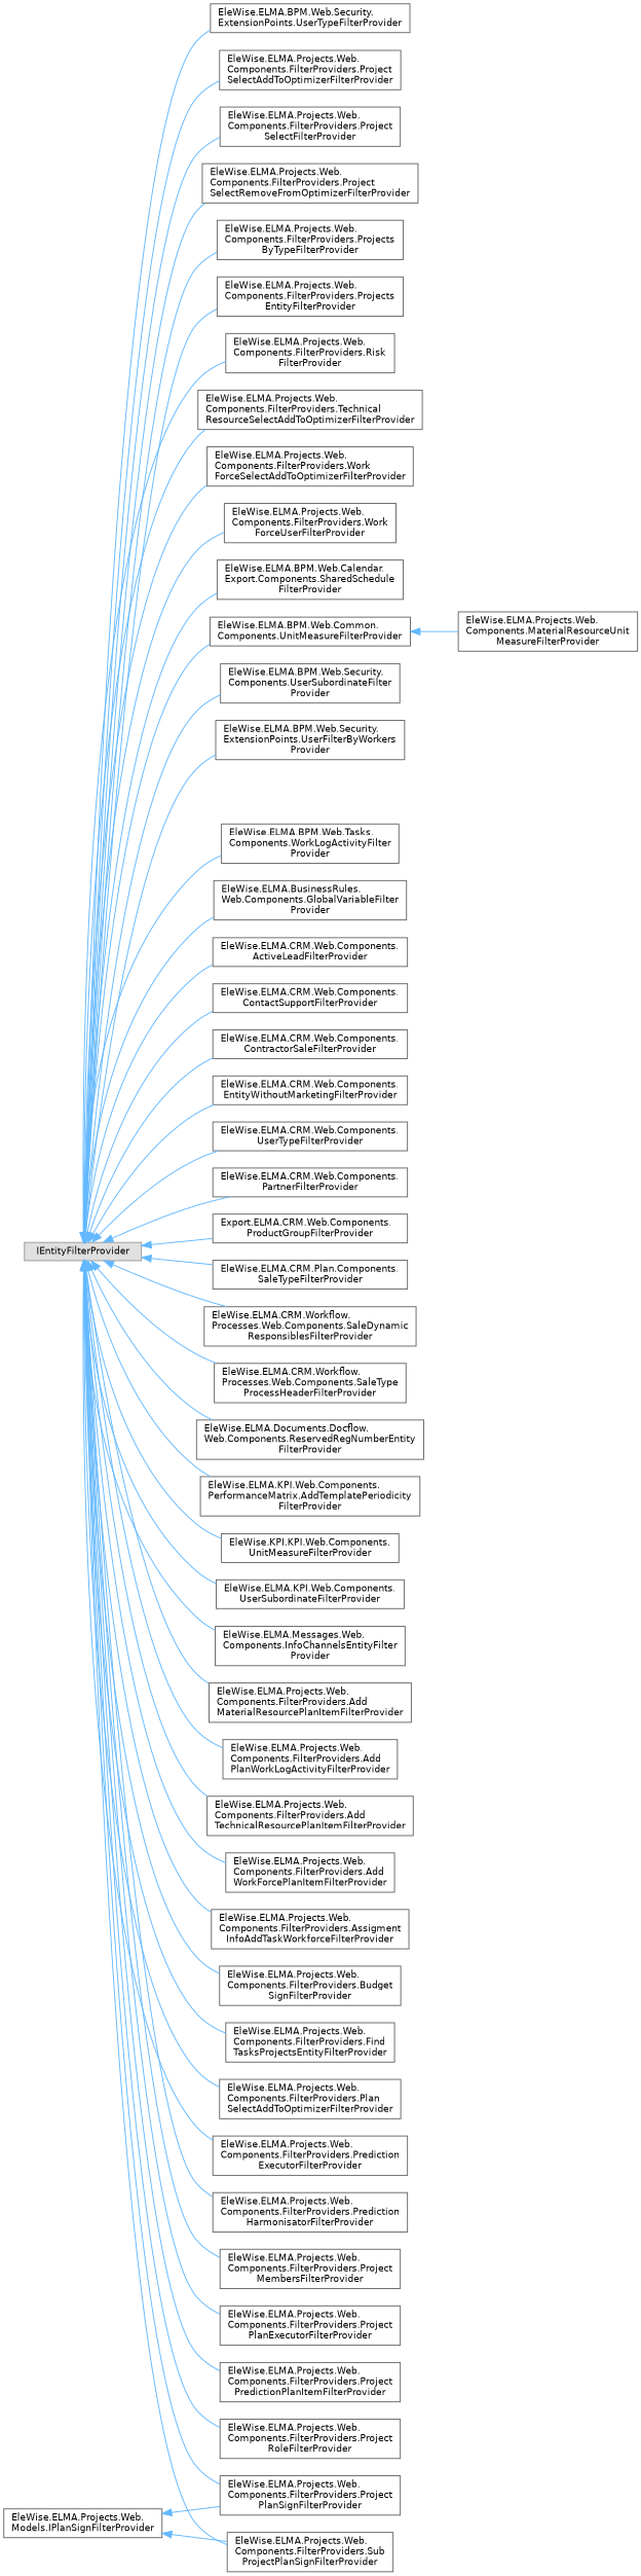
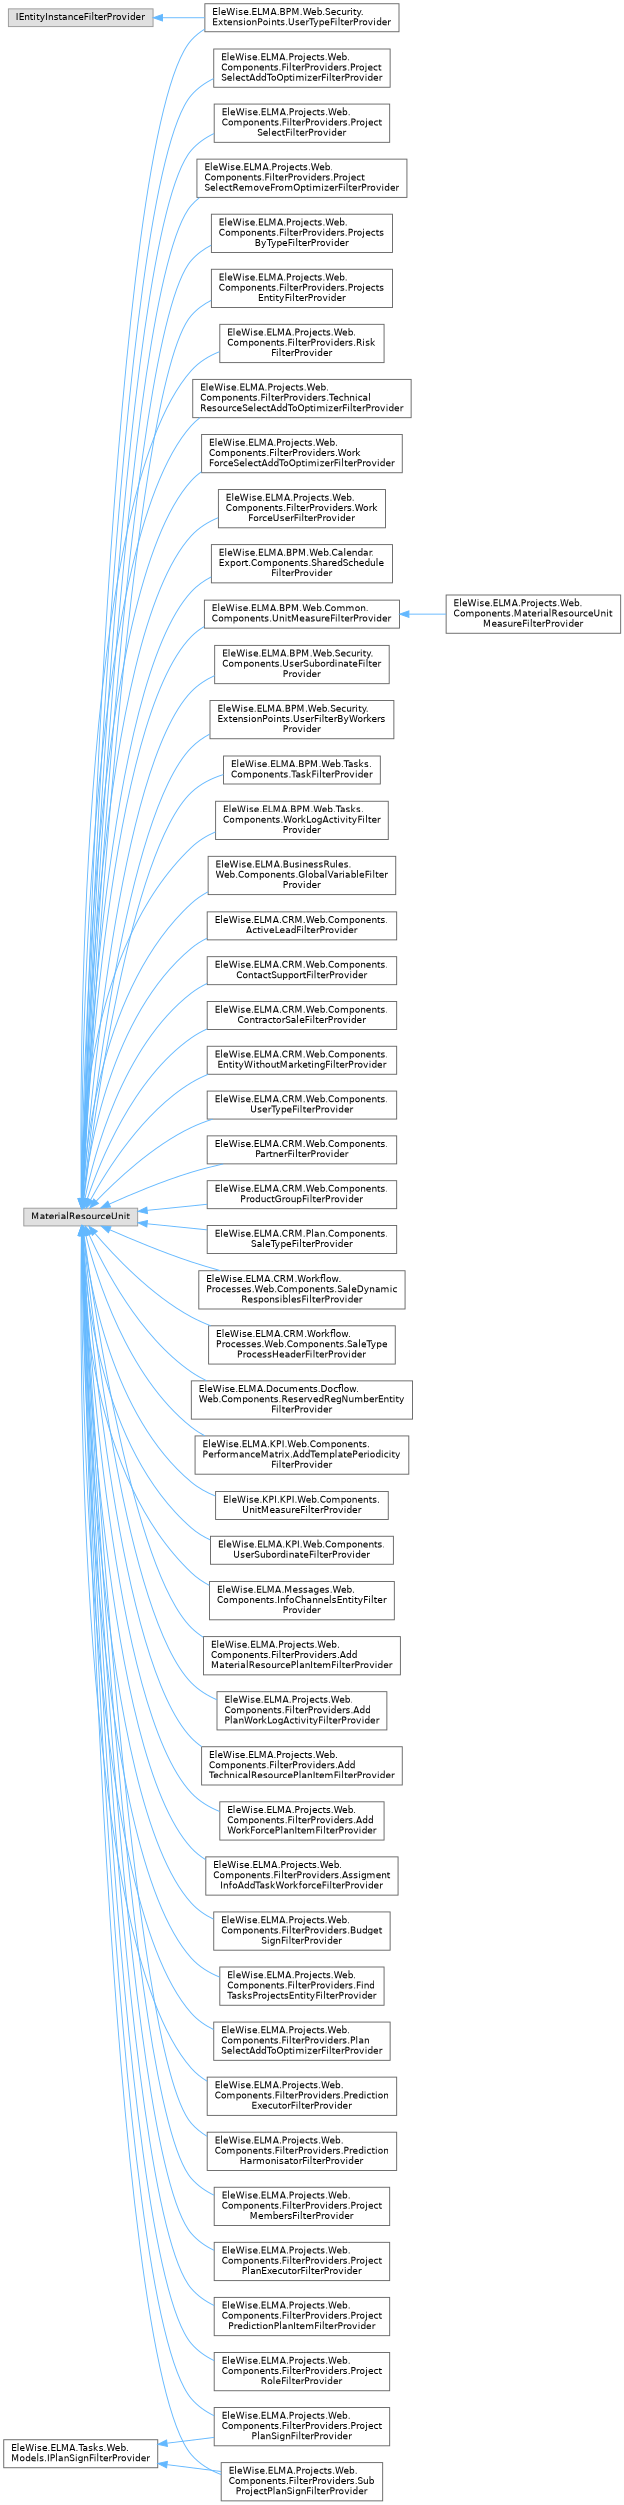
  digraph {
    rankdir=LR
    node [color=grey40 fillcolor=white fontname=Helvetica fontsize=10 shape=box style=filled]
    edge [color=steelblue1 dir=back fontname=Helvetica fontsize=10 labelfontname=Helvetica labelfontsize=10 style=solid]
-   n1 [color=grey60 fillcolor="#E0E0E0" height=0.2 label=IEntityFilterProvider width=0.4]
+   n1 [color=grey60 fillcolor="#E0E0E0" height=0.2 label=MaterialResourceUnit width=0.4]
    n2 [height=0.2 label="EleWise.ELMA.BPM.Web.Calendar.\lExport.Components.SharedSchedule\lFilterProvider" width=0.4]
    n3 [height=0.2 label="EleWise.ELMA.BPM.Web.Common.\lComponents.UnitMeasureFilterProvider" width=0.4]
    n4 [height=0.2 label="EleWise.ELMA.BPM.Web.Security.\lComponents.UserSubordinateFilter\lProvider" width=0.4]
    n5 [height=0.2 label="EleWise.ELMA.BPM.Web.Security.\lExtensionPoints.UserFilterByWorkers\lProvider" width=0.4]
    n6 [height=0.2 label="EleWise.ELMA.BPM.Web.Security.\lExtensionPoints.UserTypeFilterProvider" width=0.4]
+   n7 [height=0.2 label="EleWise.ELMA.BPM.Web.Tasks.\lComponents.TaskFilterProvider" width=0.4]
    n8 [height=0.2 label="EleWise.ELMA.BPM.Web.Tasks.\lComponents.WorkLogActivityFilter\lProvider" width=0.4]
    n9 [height=0.2 label="EleWise.ELMA.BusinessRules.\lWeb.Components.GlobalVariableFilter\lProvider" width=0.4]
    n10 [height=0.2 label="EleWise.ELMA.CRM.Web.Components.\lActiveLeadFilterProvider" width=0.4]
    n11 [height=0.2 label="EleWise.ELMA.CRM.Web.Components.\lContactSupportFilterProvider" width=0.4]
    n12 [height=0.2 label="EleWise.ELMA.CRM.Web.Components.\lContractorSaleFilterProvider" width=0.4]
    n13 [height=0.2 label="EleWise.ELMA.CRM.Web.Components.\lEntityWithoutMarketingFilterProvider" width=0.4]
    n14 [height=0.2 label="EleWise.ELMA.CRM.Web.Components.\lUserTypeFilterProvider" width=0.4]
    n15 [height=0.2 label="EleWise.ELMA.CRM.Web.Components.\lPartnerFilterProvider" width=0.4]
-   n16 [height=0.2 label="Export.ELMA.CRM.Web.Components.\lProductGroupFilterProvider" width=0.4]
+   n16 [height=0.2 label="EleWise.ELMA.CRM.Web.Components.\lProductGroupFilterProvider" width=0.4]
    n17 [height=0.2 label="EleWise.ELMA.CRM.Plan.Components.\lSaleTypeFilterProvider" width=0.4]
    n18 [height=0.2 label="EleWise.ELMA.CRM.Workflow.\lProcesses.Web.Components.SaleDynamic\lResponsiblesFilterProvider" width=0.4]
    n19 [height=0.2 label="EleWise.ELMA.CRM.Workflow.\lProcesses.Web.Components.SaleType\lProcessHeaderFilterProvider" width=0.4]
    n20 [height=0.2 label="EleWise.ELMA.Documents.Docflow.\lWeb.Components.ReservedRegNumberEntity\lFilterProvider" width=0.4]
    n21 [height=0.2 label="EleWise.ELMA.KPI.Web.Components.\lPerformanceMatrix.AddTemplatePeriodicity\lFilterProvider" width=0.4]
    n22 [height=0.2 label="EleWise.KPI.KPI.Web.Components.\lUnitMeasureFilterProvider" width=0.4]
    n23 [height=0.2 label="EleWise.ELMA.KPI.Web.Components.\lUserSubordinateFilterProvider" width=0.4]
    n24 [height=0.2 label="EleWise.ELMA.Messages.Web.\lComponents.InfoChannelsEntityFilter\lProvider" width=0.4]
    n25 [height=0.2 label="EleWise.ELMA.Projects.Web.\lComponents.FilterProviders.Add\lMaterialResourcePlanItemFilterProvider" width=0.4]
    n26 [height=0.2 label="EleWise.ELMA.Projects.Web.\lComponents.FilterProviders.Add\lPlanWorkLogActivityFilterProvider" width=0.4]
    n27 [height=0.2 label="EleWise.ELMA.Projects.Web.\lComponents.FilterProviders.Add\lTechnicalResourcePlanItemFilterProvider" width=0.4]
    n28 [height=0.2 label="EleWise.ELMA.Projects.Web.\lComponents.FilterProviders.Add\lWorkForcePlanItemFilterProvider" width=0.4]
    n29 [height=0.2 label="EleWise.ELMA.Projects.Web.\lComponents.FilterProviders.Assigment\lInfoAddTaskWorkforceFilterProvider" width=0.4]
    n30 [height=0.2 label="EleWise.ELMA.Projects.Web.\lComponents.FilterProviders.Budget\lSignFilterProvider" width=0.4]
    n31 [height=0.2 label="EleWise.ELMA.Projects.Web.\lComponents.FilterProviders.Find\lTasksProjectsEntityFilterProvider" width=0.4]
    n32 [height=0.2 label="EleWise.ELMA.Projects.Web.\lComponents.FilterProviders.Plan\lSelectAddToOptimizerFilterProvider" width=0.4]
    n33 [height=0.2 label="EleWise.ELMA.Projects.Web.\lComponents.FilterProviders.Prediction\lExecutorFilterProvider" width=0.4]
    n34 [height=0.2 label="EleWise.ELMA.Projects.Web.\lComponents.FilterProviders.Prediction\lHarmonisatorFilterProvider" width=0.4]
    n35 [height=0.2 label="EleWise.ELMA.Projects.Web.\lComponents.FilterProviders.Project\lMembersFilterProvider" width=0.4]
    n36 [height=0.2 label="EleWise.ELMA.Projects.Web.\lComponents.FilterProviders.Project\lPlanExecutorFilterProvider" width=0.4]
    n37 [height=0.2 label="EleWise.ELMA.Projects.Web.\lComponents.FilterProviders.Project\lPlanSignFilterProvider" width=0.4]
    n38 [height=0.2 label="EleWise.ELMA.Projects.Web.\lComponents.FilterProviders.Project\lPredictionPlanItemFilterProvider" width=0.4]
    n39 [height=0.2 label="EleWise.ELMA.Projects.Web.\lComponents.FilterProviders.Project\lRoleFilterProvider" width=0.4]
    n40 [height=0.2 label="EleWise.ELMA.Projects.Web.\lComponents.FilterProviders.Project\lSelectAddToOptimizerFilterProvider" width=0.4]
    n41 [height=0.2 label="EleWise.ELMA.Projects.Web.\lComponents.FilterProviders.Project\lSelectFilterProvider" width=0.4]
    n42 [height=0.2 label="EleWise.ELMA.Projects.Web.\lComponents.FilterProviders.Project\lSelectRemoveFromOptimizerFilterProvider" width=0.4]
    n43 [height=0.2 label="EleWise.ELMA.Projects.Web.\lComponents.FilterProviders.Projects\lByTypeFilterProvider" width=0.4]
    n44 [height=0.2 label="EleWise.ELMA.Projects.Web.\lComponents.FilterProviders.Projects\lEntityFilterProvider" width=0.4]
    n45 [height=0.2 label="EleWise.ELMA.Projects.Web.\lComponents.FilterProviders.Risk\lFilterProvider" width=0.4]
    n46 [height=0.2 label="EleWise.ELMA.Projects.Web.\lComponents.FilterProviders.Sub\lProjectPlanSignFilterProvider" width=0.4]
    n47 [height=0.2 label="EleWise.ELMA.Projects.Web.\lComponents.FilterProviders.Technical\lResourceSelectAddToOptimizerFilterProvider" width=0.4]
    n48 [height=0.2 label="EleWise.ELMA.Projects.Web.\lComponents.FilterProviders.Work\lForceSelectAddToOptimizerFilterProvider" width=0.4]
    n49 [height=0.2 label="EleWise.ELMA.Projects.Web.\lComponents.FilterProviders.Work\lForceUserFilterProvider" width=0.4]
    n50 [height=0.2 label="EleWise.ELMA.Projects.Web.\lComponents.MaterialResourceUnit\lMeasureFilterProvider" width=0.4]
-   n52 [height=0.2 label="EleWise.ELMA.Projects.Web.\lModels.IPlanSignFilterProvider" width=0.4]
+   n51 [color=grey60 fillcolor="#E0E0E0" height=0.2 label=IEntityInstanceFilterProvider width=0.4]
+   n52 [height=0.2 label="EleWise.ELMA.Tasks.Web.\lModels.IPlanSignFilterProvider" width=0.4]
    n1 -> n2
    n1 -> n3
    n1 -> n4
    n1 -> n5
    n1 -> n6
+   n1 -> n7
    n1 -> n8
    n1 -> n9
    n1 -> n10
    n1 -> n11
    n1 -> n12
    n1 -> n13
    n1 -> n14
    n1 -> n15
    n1 -> n16
    n1 -> n17
    n1 -> n18
    n1 -> n19
    n1 -> n20
    n1 -> n21
    n1 -> n22
    n1 -> n23
    n1 -> n24
    n1 -> n25
    n1 -> n26
    n1 -> n27
    n1 -> n28
    n1 -> n29
    n1 -> n30
    n1 -> n31
    n1 -> n32
    n1 -> n33
    n1 -> n34
    n1 -> n35
    n1 -> n36
    n1 -> n37
    n1 -> n38
    n1 -> n39
    n1 -> n40
    n1 -> n41
    n1 -> n42
    n1 -> n43
    n1 -> n44
    n1 -> n45
    n1 -> n46
    n1 -> n47
    n1 -> n48
    n1 -> n49
    n3 -> n50
+   n51 -> n6
    n52 -> n37
    n52 -> n46
  }
